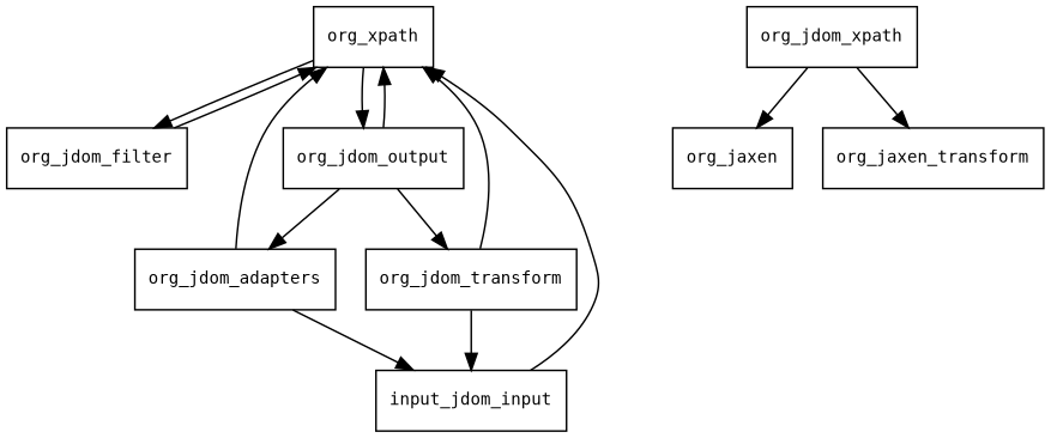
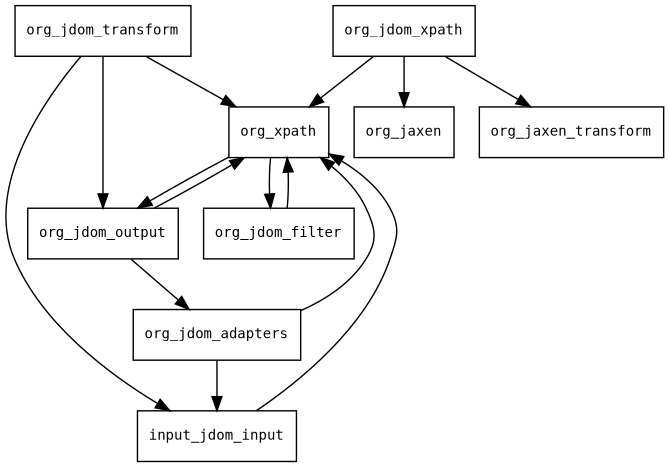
  digraph {
    fontname="DejaVu Sans Mono"
    node [fontname="DejaVu Sans Mono" fontsize=10.0 shape=box]
    edge [fontname="DejaVu Sans Mono"]
    n1 [label=org_xpath]
    org_jdom_filter
    org_jdom_output
    org_jdom_adapters
    n5 [label=input_jdom_input]
    org_jdom_transform
    org_jdom_xpath
    org_jaxen
    n9 [label=org_jaxen_transform]
    n1 -> org_jdom_filter
    n1 -> org_jdom_output
    org_jdom_filter -> n1
    org_jdom_output -> n1
    org_jdom_output -> org_jdom_adapters
    org_jdom_adapters -> n1
    org_jdom_adapters -> n5
    n5 -> n1
    org_jdom_transform -> n1
-   org_jdom_output -> org_jdom_transform
+   org_jdom_transform -> org_jdom_output
    org_jdom_transform -> n5
+   org_jdom_xpath -> n1
    org_jdom_xpath -> org_jaxen
    org_jdom_xpath -> n9
  }
